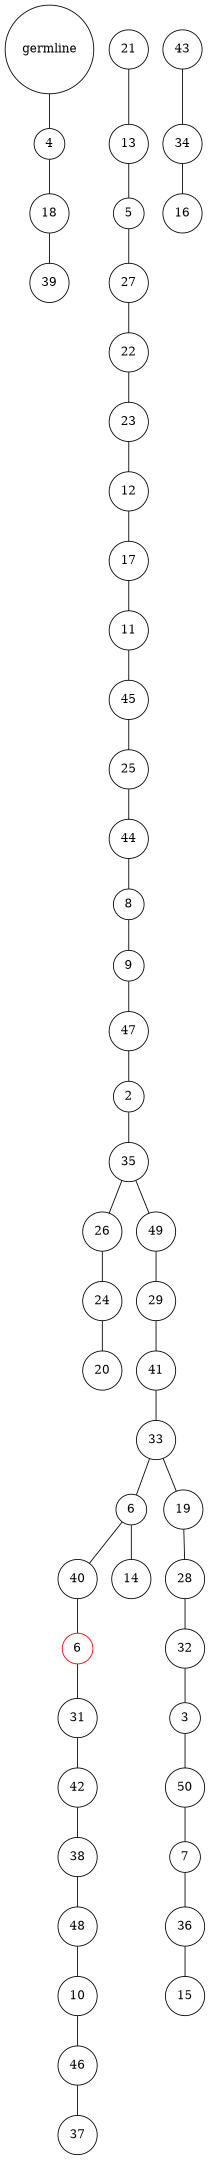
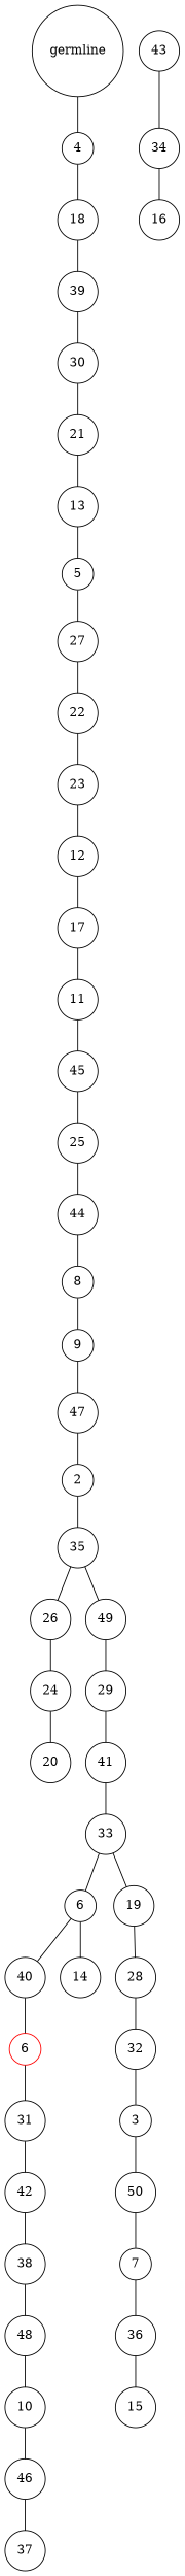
  graph {
    rankdir=UD
    splines=line
    node [shape=circle]
    n1 [label=germline]
    n2 [label=4]
    n3 [label=18]
    n4 [label=39]
+   n5 [label=30]
    n6 [label=21]
    n7 [label=13]
    n8 [label=5]
    n9 [label=27]
    n10 [label=22]
    n11 [label=23]
    n12 [label=12]
    n13 [label=17]
    n14 [label=11]
    n15 [label=45]
    n16 [label=25]
    n17 [label=44]
    n18 [label=8]
    n19 [label=9]
    n20 [label=47]
    n21 [label=2]
    n22 [label=35]
    n23 [label=26]
    n24 [label=49]
    n25 [label=24]
    n26 [label=29]
    n27 [label=20]
    n28 [label=41]
    n29 [label=33]
    n30 [label=6]
    n31 [label=19]
    n32 [label=40]
    n33 [label=14]
    n34 [color=red label=6]
    n35 [label=31]
    n36 [label=42]
    n37 [label=38]
    n38 [label=48]
    n39 [label=10]
    n40 [label=46]
    n41 [label=37]
    n42 [label=43]
    n43 [label=34]
    n44 [label=16]
    n45 [label=28]
    n46 [label=32]
    n47 [label=3]
    n48 [label=50]
    n49 [label=7]
    n50 [label=36]
    n51 [label=15]
    n1 -- n2
    n2 -- n3
    n3 -- n4
+   n4 -- n5
+   n5 -- n6
    n6 -- n7
    n7 -- n8
    n8 -- n9
    n9 -- n10
    n10 -- n11
    n11 -- n12
    n12 -- n13
    n13 -- n14
    n14 -- n15
    n15 -- n16
    n16 -- n17
    n17 -- n18
    n18 -- n19
    n19 -- n20
    n20 -- n21
    n21 -- n22
    n22 -- n23
    n22 -- n24
    n23 -- n25
    n24 -- n26
    n25 -- n27
    n26 -- n28
    n28 -- n29
    n29 -- n30
    n29 -- n31
    n30 -- n32
    n30 -- n33
    n31 -- n45
    n32 -- n34
    n34 -- n35
    n35 -- n36
    n36 -- n37
    n37 -- n38
    n38 -- n39
    n39 -- n40
    n40 -- n41
    n42 -- n43
    n43 -- n44
    n45 -- n46
    n46 -- n47
    n47 -- n48
    n48 -- n49
    n49 -- n50
    n50 -- n51
  }
